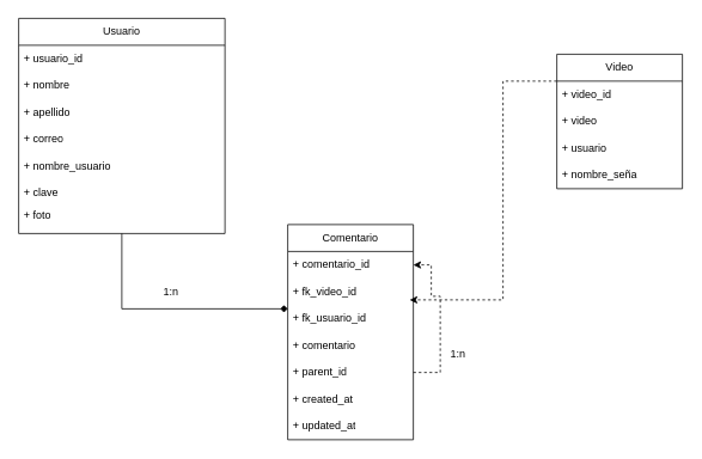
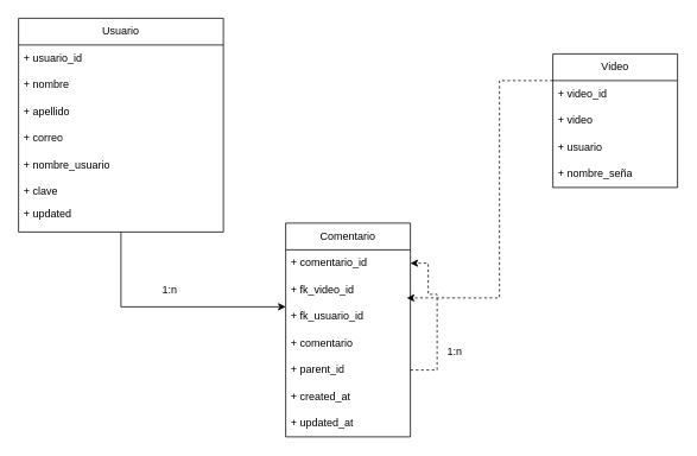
  <mxCell id="0" value="" />
  <mxCell id="1" parent="0" />
  <mxCell id="2" value="Usuario" style="swimlane;fontStyle=0;childLayout=stackLayout;horizontal=1;startSize=30;horizontalStack=0;resizeParent=1;resizeParentMax=0;resizeLast=0;collapsible=1;marginBottom=0;whiteSpace=wrap;html=1;" vertex="1" parent="1"><mxGeometry x="20" y="20" width="230" height="240" as="geometry" /></mxCell>
  <mxCell id="3" value="+ usuario_id" style="text;strokeColor=none;fillColor=none;align=left;verticalAlign=middle;spacingLeft=4;spacingRight=4;overflow=hidden;points=[[0,0.5],[1,0.5]];portConstraint=eastwest;rotatable=0;whiteSpace=wrap;html=1;" vertex="1" parent="2"><mxGeometry y="30" width="230" height="30" as="geometry" /></mxCell>
  <mxCell id="4" value="+ nombre" style="text;strokeColor=none;fillColor=none;align=left;verticalAlign=middle;spacingLeft=4;spacingRight=4;overflow=hidden;points=[[0,0.5],[1,0.5]];portConstraint=eastwest;rotatable=0;whiteSpace=wrap;html=1;" vertex="1" parent="2"><mxGeometry y="60" width="230" height="30" as="geometry" /></mxCell>
  <mxCell id="5" value="+ apellido" style="text;strokeColor=none;fillColor=none;align=left;verticalAlign=middle;spacingLeft=4;spacingRight=4;overflow=hidden;points=[[0,0.5],[1,0.5]];portConstraint=eastwest;rotatable=0;whiteSpace=wrap;html=1;" vertex="1" parent="2"><mxGeometry y="90" width="230" height="30" as="geometry" /></mxCell>
  <mxCell id="6" value="&lt;div&gt;+ correo&lt;/div&gt;" style="text;strokeColor=none;fillColor=none;align=left;verticalAlign=middle;spacingLeft=4;spacingRight=4;overflow=hidden;points=[[0,0.5],[1,0.5]];portConstraint=eastwest;rotatable=0;whiteSpace=wrap;html=1;" vertex="1" parent="2"><mxGeometry y="120" width="230" height="30" as="geometry" /></mxCell>
  <mxCell id="7" value="+ nombre_usuario" style="text;strokeColor=none;fillColor=none;align=left;verticalAlign=middle;spacingLeft=4;spacingRight=4;overflow=hidden;points=[[0,0.5],[1,0.5]];portConstraint=eastwest;rotatable=0;whiteSpace=wrap;html=1;" vertex="1" parent="2"><mxGeometry y="150" width="230" height="30" as="geometry" /></mxCell>
  <mxCell id="8" value="+ clave" style="text;strokeColor=none;fillColor=none;align=left;verticalAlign=middle;spacingLeft=4;spacingRight=4;overflow=hidden;points=[[0,0.5],[1,0.5]];portConstraint=eastwest;rotatable=0;whiteSpace=wrap;html=1;" vertex="1" parent="2"><mxGeometry y="180" width="230" height="30" as="geometry" /></mxCell>
- <mxCell id="9" value="&lt;div&gt;+ foto&lt;/div&gt;&lt;div&gt;&lt;br&gt;&lt;/div&gt;" style="text;strokeColor=none;fillColor=none;align=left;verticalAlign=middle;spacingLeft=4;spacingRight=4;overflow=hidden;points=[[0,0.5],[1,0.5]];portConstraint=eastwest;rotatable=0;whiteSpace=wrap;html=1;" vertex="1" parent="2"><mxGeometry y="210" width="230" height="30" as="geometry" /></mxCell>
+ <mxCell id="9" value="&lt;div&gt;+ updated&lt;/div&gt;&lt;div&gt;&lt;br&gt;&lt;/div&gt;" style="text;strokeColor=none;fillColor=none;align=left;verticalAlign=middle;spacingLeft=4;spacingRight=4;overflow=hidden;points=[[0,0.5],[1,0.5]];portConstraint=eastwest;rotatable=0;whiteSpace=wrap;html=1;" vertex="1" parent="2"><mxGeometry y="210" width="230" height="30" as="geometry" /></mxCell>
  <mxCell id="10" value="Video" style="swimlane;fontStyle=0;childLayout=stackLayout;horizontal=1;startSize=30;horizontalStack=0;resizeParent=1;resizeParentMax=0;resizeLast=0;collapsible=1;marginBottom=0;whiteSpace=wrap;html=1;" vertex="1" parent="1"><mxGeometry x="620" y="60" width="140" height="150" as="geometry" /></mxCell>
  <mxCell id="11" value="+ video_id" style="text;strokeColor=none;fillColor=none;align=left;verticalAlign=middle;spacingLeft=4;spacingRight=4;overflow=hidden;points=[[0,0.5],[1,0.5]];portConstraint=eastwest;rotatable=0;whiteSpace=wrap;html=1;" vertex="1" parent="10"><mxGeometry y="30" width="140" height="30" as="geometry" /></mxCell>
  <mxCell id="12" value="+ video" style="text;strokeColor=none;fillColor=none;align=left;verticalAlign=middle;spacingLeft=4;spacingRight=4;overflow=hidden;points=[[0,0.5],[1,0.5]];portConstraint=eastwest;rotatable=0;whiteSpace=wrap;html=1;" vertex="1" parent="10"><mxGeometry y="60" width="140" height="30" as="geometry" /></mxCell>
  <mxCell id="13" value="+ usuario" style="text;strokeColor=none;fillColor=none;align=left;verticalAlign=middle;spacingLeft=4;spacingRight=4;overflow=hidden;points=[[0,0.5],[1,0.5]];portConstraint=eastwest;rotatable=0;whiteSpace=wrap;html=1;" vertex="1" parent="10"><mxGeometry y="90" width="140" height="30" as="geometry" /></mxCell>
  <mxCell id="14" value="&lt;div&gt;+ nombre_seña&lt;/div&gt;" style="text;strokeColor=none;fillColor=none;align=left;verticalAlign=middle;spacingLeft=4;spacingRight=4;overflow=hidden;points=[[0,0.5],[1,0.5]];portConstraint=eastwest;rotatable=0;whiteSpace=wrap;html=1;" vertex="1" parent="10"><mxGeometry y="120" width="140" height="30" as="geometry" /></mxCell>
  <mxCell id="15" value="Comentario" style="swimlane;fontStyle=0;childLayout=stackLayout;horizontal=1;startSize=30;horizontalStack=0;resizeParent=1;resizeParentMax=0;resizeLast=0;collapsible=1;marginBottom=0;whiteSpace=wrap;html=1;" vertex="1" parent="1"><mxGeometry x="320" y="250" width="140" height="240" as="geometry" /></mxCell>
  <mxCell id="16" value="+ comentario_id" style="text;strokeColor=none;fillColor=none;align=left;verticalAlign=middle;spacingLeft=4;spacingRight=4;overflow=hidden;points=[[0,0.5],[1,0.5]];portConstraint=eastwest;rotatable=0;whiteSpace=wrap;html=1;" vertex="1" parent="15"><mxGeometry y="30" width="140" height="30" as="geometry" /></mxCell>
  <mxCell id="17" value="+ fk_video_id" style="text;strokeColor=none;fillColor=none;align=left;verticalAlign=middle;spacingLeft=4;spacingRight=4;overflow=hidden;points=[[0,0.5],[1,0.5]];portConstraint=eastwest;rotatable=0;whiteSpace=wrap;html=1;" vertex="1" parent="15"><mxGeometry y="60" width="140" height="30" as="geometry" /></mxCell>
  <mxCell id="18" value="+ fk_usuario_id" style="text;strokeColor=none;fillColor=none;align=left;verticalAlign=middle;spacingLeft=4;spacingRight=4;overflow=hidden;points=[[0,0.5],[1,0.5]];portConstraint=eastwest;rotatable=0;whiteSpace=wrap;html=1;" vertex="1" parent="15"><mxGeometry y="90" width="140" height="30" as="geometry" /></mxCell>
  <mxCell id="19" value="+ comentario" style="text;strokeColor=none;fillColor=none;align=left;verticalAlign=middle;spacingLeft=4;spacingRight=4;overflow=hidden;points=[[0,0.5],[1,0.5]];portConstraint=eastwest;rotatable=0;whiteSpace=wrap;html=1;" vertex="1" parent="15"><mxGeometry y="120" width="140" height="30" as="geometry" /></mxCell>
  <mxCell id="20" style="edgeStyle=orthogonalEdgeStyle;rounded=0;orthogonalLoop=1;jettySize=auto;html=1;entryX=1;entryY=0.5;entryDx=0;entryDy=0;dashed=1;" edge="1" parent="15" source="21" target="16"><mxGeometry relative="1" as="geometry"><Array as="points"><mxPoint x="170" y="165" /><mxPoint x="170" y="80" /><mxPoint x="160" y="80" /><mxPoint x="160" y="45" /></Array></mxGeometry></mxCell>
  <mxCell id="21" value="+ parent_id" style="text;strokeColor=none;fillColor=none;align=left;verticalAlign=middle;spacingLeft=4;spacingRight=4;overflow=hidden;points=[[0,0.5],[1,0.5]];portConstraint=eastwest;rotatable=0;whiteSpace=wrap;html=1;" vertex="1" parent="15"><mxGeometry y="150" width="140" height="30" as="geometry" /></mxCell>
  <mxCell id="22" value="+ created_at" style="text;strokeColor=none;fillColor=none;align=left;verticalAlign=middle;spacingLeft=4;spacingRight=4;overflow=hidden;points=[[0,0.5],[1,0.5]];portConstraint=eastwest;rotatable=0;whiteSpace=wrap;html=1;" vertex="1" parent="15"><mxGeometry y="180" width="140" height="30" as="geometry" /></mxCell>
  <mxCell id="23" value="+ updated_at" style="text;strokeColor=none;fillColor=none;align=left;verticalAlign=middle;spacingLeft=4;spacingRight=4;overflow=hidden;points=[[0,0.5],[1,0.5]];portConstraint=eastwest;rotatable=0;whiteSpace=wrap;html=1;" vertex="1" parent="15"><mxGeometry y="210" width="140" height="30" as="geometry" /></mxCell>
- <mxCell id="24" style="edgeStyle=orthogonalEdgeStyle;rounded=0;orthogonalLoop=1;jettySize=auto;html=1;entryX=0;entryY=0.133;entryDx=0;entryDy=0;entryPerimeter=0;endArrow=diamond;" edge="1" parent="1" source="2" target="18"><mxGeometry relative="1" as="geometry" /></mxCell>
+ <mxCell id="24" style="edgeStyle=orthogonalEdgeStyle;rounded=0;orthogonalLoop=1;jettySize=auto;html=1;entryX=0;entryY=0.133;entryDx=0;entryDy=0;entryPerimeter=0;" edge="1" parent="1" source="2" target="18"><mxGeometry relative="1" as="geometry" /></mxCell>
  <mxCell id="25" style="edgeStyle=orthogonalEdgeStyle;rounded=0;orthogonalLoop=1;jettySize=auto;html=1;entryX=0.971;entryY=0.8;entryDx=0;entryDy=0;entryPerimeter=0;dashed=1;" edge="1" parent="1" source="11" target="17"><mxGeometry relative="1" as="geometry"><Array as="points"><mxPoint x="560" y="90" /><mxPoint x="560" y="334" /></Array></mxGeometry></mxCell>
  <mxCell id="26" value="1:n" style="text;strokeColor=none;align=center;fillColor=none;html=1;verticalAlign=middle;whiteSpace=wrap;rounded=0;" vertex="1" parent="1"><mxGeometry x="160" y="310" width="60" height="30" as="geometry" /></mxCell>
  <mxCell id="27" value="1:n" style="text;strokeColor=none;align=center;fillColor=none;html=1;verticalAlign=middle;whiteSpace=wrap;rounded=0;" vertex="1" parent="1"><mxGeometry x="480" y="380" width="60" height="30" as="geometry" /></mxCell>
